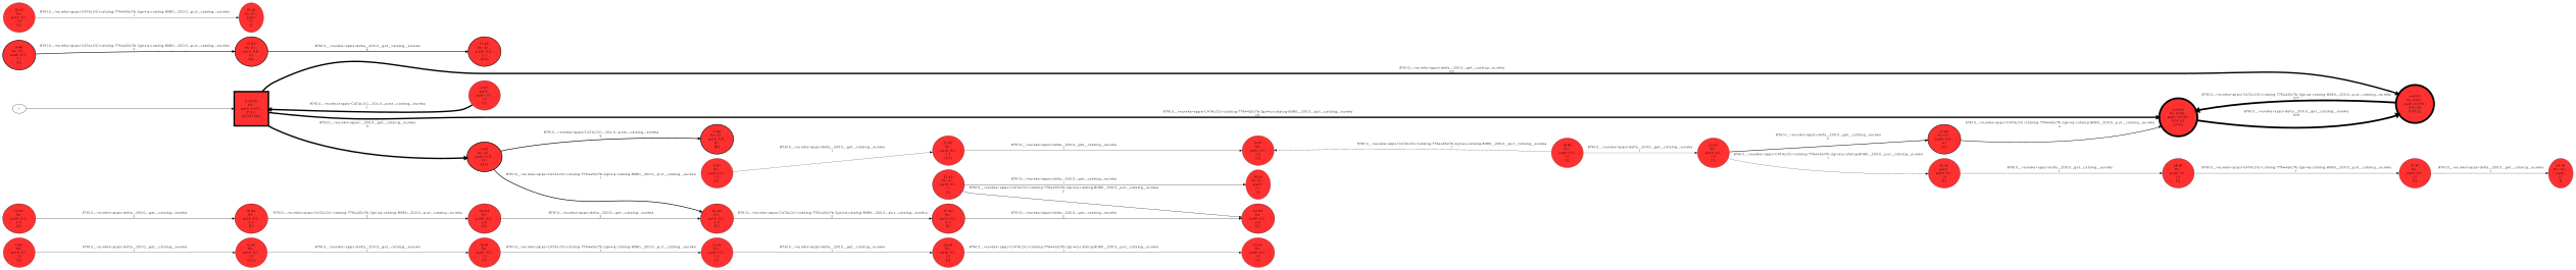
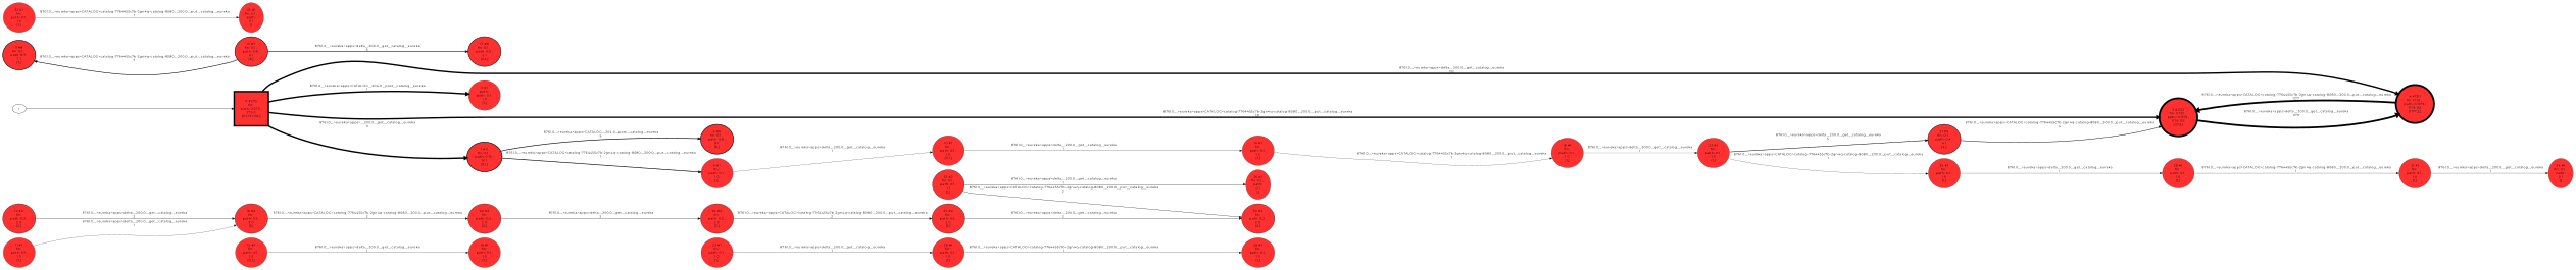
  digraph {
    fontname=Montserrat
    rankdir=LR
    node [fillcolor=firebrick1 fontname=Montserrat penwidth=0.693147 style=filled]
    edge [fontname=Montserrat penwidth=0.693147]
    n1 [height=1.89016 label="0 #275\nfin: \n path: 0:275 , \n275 0\n[11,1,131,132,]" penwidth=5.6204 shape=box width=1.89016]
    n2 [height=1.24844 label="1 #11\nfin: 0:1 , \n path: 0:10 , \n10 1\n[9,1,]" penwidth=2.48491 width=1.24844]
    n3 [height=0.526589 label="2 #1\npath: \n path: 0:1 , \n1 0\n[1,]" width=0.526589]
    n4 [height=2.1017 label="3 #1312\nfin: 0:133 , \n path: 0:1179 , \n1179 133\n[1179,]" penwidth=7.18007 width=2.1017]
-   n5 [height=2.10161 label="4 #1311\nfin: 0:132 , \n path: 0:1179 , \n1179 132\n[1177,2,]" penwidth=7.17931 width=2.10161]
+   n5 [height=2.10161 label="4 #1311\nfin: 1:132 , \n path: 0:1179 , \n1179 132\n[1177,2,]" penwidth=7.17931 width=2.10161]
    n6 [height=1.19471 label="5 #9\nfin: 0:1 , \n path: 0:8 , \n8 1\n[8,]" penwidth=2.30259 width=1.19471]
    n7 [height=0.526589 label="6 #1\nfin: \n path: 0:1 , \n1 0\n[1,]" width=0.526589]
    I [fillcolor="" penwidth="" style=""]
    n9 [height=0.526589 label="10 #1\nfin: \n path: 0:1 , \n1 0\n[0,1,]" width=0.526589]
    n10 [height=1.16228 label="9 #8\nfin: 0:1 , \n path: 0:7 , \n7 1\n[7,]" penwidth=2.19722 width=1.16228]
    n11 [height=1.12475 label="13 #7\nfin: 0:1 , \n path: 0:6 , \n6 1\n[6,]" penwidth=2.07944 width=1.12475]
    n12 [height=0.526589 label="14 #1\nfin: \n path: 0:1 , \n1 0\n[1,]" width=0.526589]
    n13 [height=0.526589 label="11 #1\nfin: \n path: 0:1 , \n1 0\n[1,]" width=0.526589]
    n14 [height=0.526589 label="15 #1\nfin: \n path: 0:1 , \n1 0\n[0,1,]" width=0.526589]
    n15 [height=0.741276 label="12 #2\nfin: \n path: 0:2 , \n2 0\n[2,]" penwidth=1.09861 width=0.741276]
    n16 [height=0.741276 label="16 #2\nfin: \n path: 0:2 , \n2 0\n[2,]" penwidth=1.09861 width=0.741276]
    n17 [height=1.08042 label="17 #6\nfin: 0:1 , \n path: 0:5 , \n5 1\n[0,5,]" penwidth=1.94591 width=1.08042]
    n18 [height=0.526589 label="18 #1\nfin: \n path: 0:1 , \n1 0\n[1,]" width=0.526589]
    n19 [height=0.526589 label="19 #1\nfin: \n path: 0:1 , \n1 0\n[1,]" width=0.526589]
    n20 [height=0.741276 label="20 #2\nfin: \n path: 0:2 , \n2 0\n[2,]" penwidth=1.09861 width=0.741276]
    n21 [height=0.526589 label="22 #1\nfin: \n path: 0:1 , \n1 0\n[1,]" width=0.526589]
    n22 [height=0.526589 label="23 #1\nfin: \n path: 0:1 , \n1 0\n[1,]" width=0.526589]
    n23 [height=0.741276 label="24 #2\nfin: \n path: 0:2 , \n2 0\n[2,]" penwidth=1.09861 width=0.741276]
    n24 [height=1.02667 label="21 #5\nfin: 0:1 , \n path: 0:4 , \n4 1\n[4,]" penwidth=1.79176 width=1.02667]
-   n25 [height=0.526589 label="25 #1\npath: \n path: 0:1 , \n1 0\n[1,]" width=0.526589]
+   n25 [height=0.526589 label="25 #1\nfin: \n path: 0:1 , \n1 0\n[1,]" width=0.526589]
    n26 [height=0.526589 label="26 #1\nfin: \n path: 0:1 , \n1 0\n[1,]" width=0.526589]
    n27 [height=0.741276 label="27 #2\nfin: \n path: 0:2 , \n2 0\n[2,]" penwidth=1.09861 width=0.741276]
    n28 [height=0.526589 label="28 #1\nfin: \n path: 0:1 , \n1 0\n[1,]" width=0.526589]
-   n29 [height=0.526589 label="29 #1\nfin: \n path: 0:5 , \n1 0\n[1,]" width=0.526589]
+   n29 [height=0.526589 label="29 #1\nfin: \n path: 0:1 , \n1 0\n[1,]" width=0.526589]
    n30 [height=0.741276 label="30 #2\nfin: \n path: 0:2 , \n2 0\n[2,]" penwidth=1.09861 width=0.741276]
    n31 [height=0.526589 label="31 #1\nfin: \n path: 0:1 , \n1 0\n[1,]" width=0.526589]
    n32 [height=0.526589 label="34 #1\nfin: 0:1 , \n path: \n0 1\n[]" width=0.526589]
    n33 [height=0.526589 label="32 #1\nfin: \n path: 0:1 , \n1 0\n[1,]" width=0.526589]
    n34 [height=0.526589 label="35 #1\nfin: 0:1 , \n path: \n0 1\n[]" width=0.526589]
    n35 [height=0.741276 label="33 #2\nfin: 0:1 , \n path: 0:1 , \n1 1\n[1,]" penwidth=1.09861 width=0.741276]
    n36 [height=0.526589 label="36 #1\nfin: 0:1 , \n path: \n0 1\n[]" width=0.526589]
    n1 -> n2 [label="8761.0__>eureka>apps>__200.0__get__catalog__eureka\n11 " penwidth=5.6204]
-   n3 -> n1 [label="8761.0__>eureka>apps>CATALOG__204.0__post__catalog__eureka\n1 " penwidth=5.6204]
+   n1 -> n3 [label="8761.0__>eureka>apps>CATALOG__204.0__post__catalog__eureka\n1 " penwidth=5.6204]
    n1 -> n4 [label="8761.0__>eureka>apps>CATALOG>catalog-7764455c7b-2gn4q-catalog-8080__200.0__put__catalog__eureka\n131 " penwidth=5.6204]
    n1 -> n5 [label="8761.0__>eureka>apps>delta__200.0__get__catalog__eureka\n132 " penwidth=5.6204]
    n2 -> n6 [label="8761.0__>eureka>apps>CATALOG__204.0__post__catalog__eureka\n9 " penwidth=2.48491]
-   n2 -> n23 [label="8761.0__>eureka>apps>CATALOG>catalog-7764455c7b-2gn4q-catalog-8080__200.0__put__catalog__eureka\n1 " penwidth=2.48491]
+   n2 -> n7 [label="8761.0__>eureka>apps>CATALOG>catalog-7764455c7b-2gn4q-catalog-8080__200.0__put__catalog__eureka\n1 " penwidth=2.48491]
    n4 -> n5 [label="8761.0__>eureka>apps>delta__200.0__get__catalog__eureka\n1179 " penwidth=7.18007]
    n5 -> n4 [label="8761.0__>eureka>apps>CATALOG>catalog-7764455c7b-2gn4q-catalog-8080__200.0__put__catalog__eureka\n1177 " penwidth=7.17931]
    n7 -> n9 [label="8761.0__>eureka>apps>delta__200.0__get__catalog__eureka\n1 "]
    I -> n1 [penwidth=""]
    n9 -> n12 [label="8761.0__>eureka>apps>delta__200.0__get__catalog__eureka\n1 "]
-   n10 -> n11 [label="8761.0__>eureka>apps>CATALOG>catalog-7764455c7b-2gn4q-catalog-8080__200.0__put__catalog__eureka\n7 " penwidth=2.19722]
+   n11 -> n10 [label="8761.0__>eureka>apps>CATALOG>catalog-7764455c7b-2gn4q-catalog-8080__200.0__put__catalog__eureka\n7 " penwidth=2.19722]
    n11 -> n17 [label="8761.0__>eureka>apps>delta__200.0__get__catalog__eureka\n6 " penwidth=2.07944]
-   n18 -> n12 [label="8761.0__>eureka>apps>CATALOG>catalog-7764455c7b-2gn4q-catalog-8080__200.0__put__catalog__eureka\n1 "]
-   n13 -> n14 [label="8761.0__>eureka>apps>delta__200.0__get__catalog__eureka\n1 "]
+   n12 -> n18 [label="8761.0__>eureka>apps>CATALOG>catalog-7764455c7b-2gn4q-catalog-8080__200.0__put__catalog__eureka\n1 "]
+   n13 -> n16 [label="8761.0__>eureka>apps>delta__200.0__get__catalog__eureka\n1 "]
    n14 -> n19 [label="8761.0__>eureka>apps>delta__200.0__get__catalog__eureka\n1 "]
    n15 -> n16 [label="8761.0__>eureka>apps>delta__200.0__get__catalog__eureka\n2 " penwidth=1.09861]
    n16 -> n20 [label="8761.0__>eureka>apps>CATALOG>catalog-7764455c7b-2gn4q-catalog-8080__200.0__put__catalog__eureka\n2 " penwidth=1.09861]
    n18 -> n21 [label="8761.0__>eureka>apps>delta__200.0__get__catalog__eureka\n1 "]
-   n19 -> n22 [label="8761.0__>eureka>apps>CATALOG>catalog-7764455c7b-2gn4q-catalog-8080__200.0__put__catalog__eureka\n1 "]
    n20 -> n23 [label="8761.0__>eureka>apps>delta__200.0__get__catalog__eureka\n2 " penwidth=1.09861]
    n21 -> n24 [label="8761.0__>eureka>apps>delta__200.0__get__catalog__eureka\n5 " penwidth=1.94591]
    n21 -> n25 [label="8761.0__>eureka>apps>CATALOG>catalog-7764455c7b-2gn4q-catalog-8080__200.0__put__catalog__eureka\n1 "]
    n22 -> n26 [label="8761.0__>eureka>apps>delta__200.0__get__catalog__eureka\n1 "]
    n23 -> n27 [label="8761.0__>eureka>apps>CATALOG>catalog-7764455c7b-2gn4q-catalog-8080__200.0__put__catalog__eureka\n2 " penwidth=1.09861]
    n24 -> n4 [label="8761.0__>eureka>apps>CATALOG>catalog-7764455c7b-2gn4q-catalog-8080__200.0__put__catalog__eureka\n4 " penwidth=1.79176]
    n25 -> n28 [label="8761.0__>eureka>apps>delta__200.0__get__catalog__eureka\n1 "]
    n26 -> n29 [label="8761.0__>eureka>apps>CATALOG>catalog-7764455c7b-2gn4q-catalog-8080__200.0__put__catalog__eureka\n1 "]
    n27 -> n30 [label="8761.0__>eureka>apps>delta__200.0__get__catalog__eureka\n2 " penwidth=1.09861]
    n28 -> n31 [label="8761.0__>eureka>apps>CATALOG>catalog-7764455c7b-2gn4q-catalog-8080__200.0__put__catalog__eureka\n1 "]
    n31 -> n32 [label="8761.0__>eureka>apps>delta__200.0__get__catalog__eureka\n1 "]
    n33 -> n34 [label="8761.0__>eureka>apps>CATALOG>catalog-7764455c7b-2gn4q-catalog-8080__200.0__put__catalog__eureka\n1 "]
    n35 -> n30 [label="8761.0__>eureka>apps>CATALOG>catalog-7764455c7b-2gn4q-catalog-8080__200.0__put__catalog__eureka\n2 " penwidth=1.09861]
    n35 -> n36 [label="8761.0__>eureka>apps>delta__200.0__get__catalog__eureka\n1 " penwidth=1.09861]
  }
